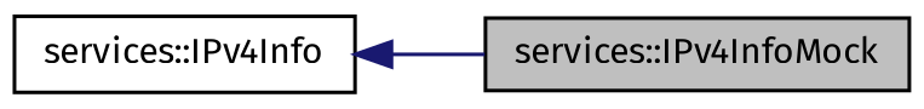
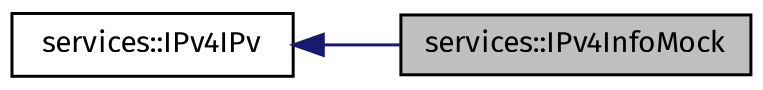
  digraph {
    rankdir=LR
    fontname="Fira Sans"
    node [color=black fontname="Fira Sans" fontsize=10 shape=record style=filled]
    n1 [fillcolor=grey75 fontcolor=black height=0.2 label="services::IPv4InfoMock" width=0.4]
-   n2 [fillcolor=white height=0.2 label="services::IPv4Info" width=0.4]
+   n2 [fillcolor=white height=0.2 label="services::IPv4IPv" width=0.4]
    n2 -> n1 [color=midnightblue dir=back fontname="Fira Sans" fontsize=10 labelfontname=Helvetica labelfontsize=10 style=solid]
  }
